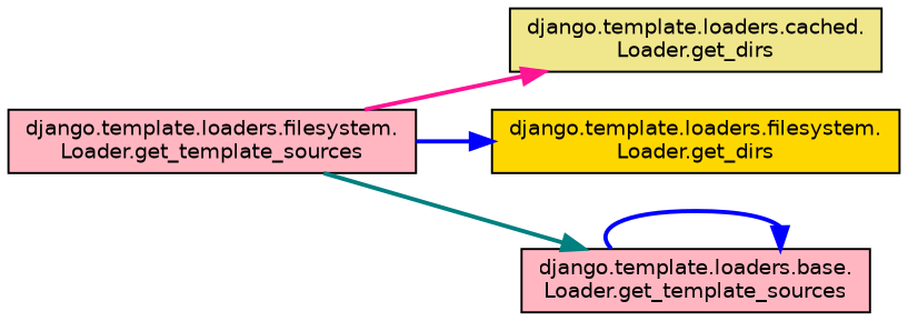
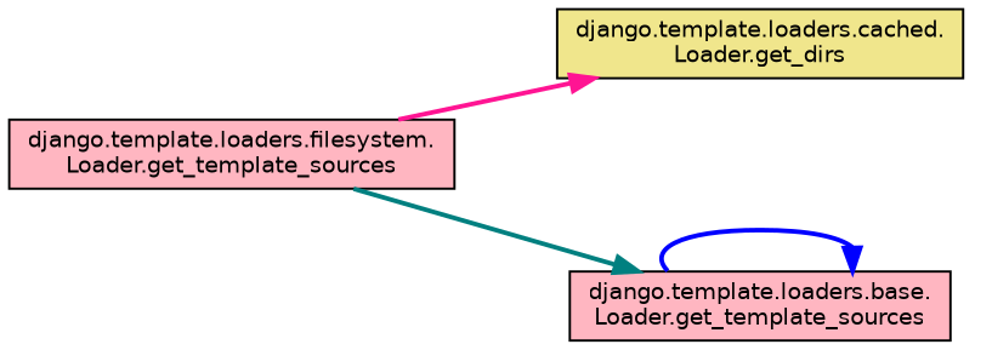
  digraph {
    rankdir=LR
    node [color=black fillcolor=lightpink fontname=Helvetica fontsize=10 shape=box style=filled]
    edge [color=blue fontname=Helvetica fontsize=10 labelfontname=Helvetica labelfontsize=10 style=bold]
    n1 [fontcolor=black height=0.2 label="django.template.loaders.filesystem.\lLoader.get_template_sources" width=0.4]
    n2 [fillcolor=khaki height=0.2 label="django.template.loaders.cached.\lLoader.get_dirs" width=0.4]
-   n3 [fillcolor=gold height=0.2 label="django.template.loaders.filesystem.\lLoader.get_dirs" width=0.4]
    n4 [height=0.2 label="django.template.loaders.base.\lLoader.get_template_sources" width=0.4]
    n1 -> n2 [color=deeppink]
-   n1 -> n3
    n1 -> n4 [color=teal]
    n4 -> n4
  }
